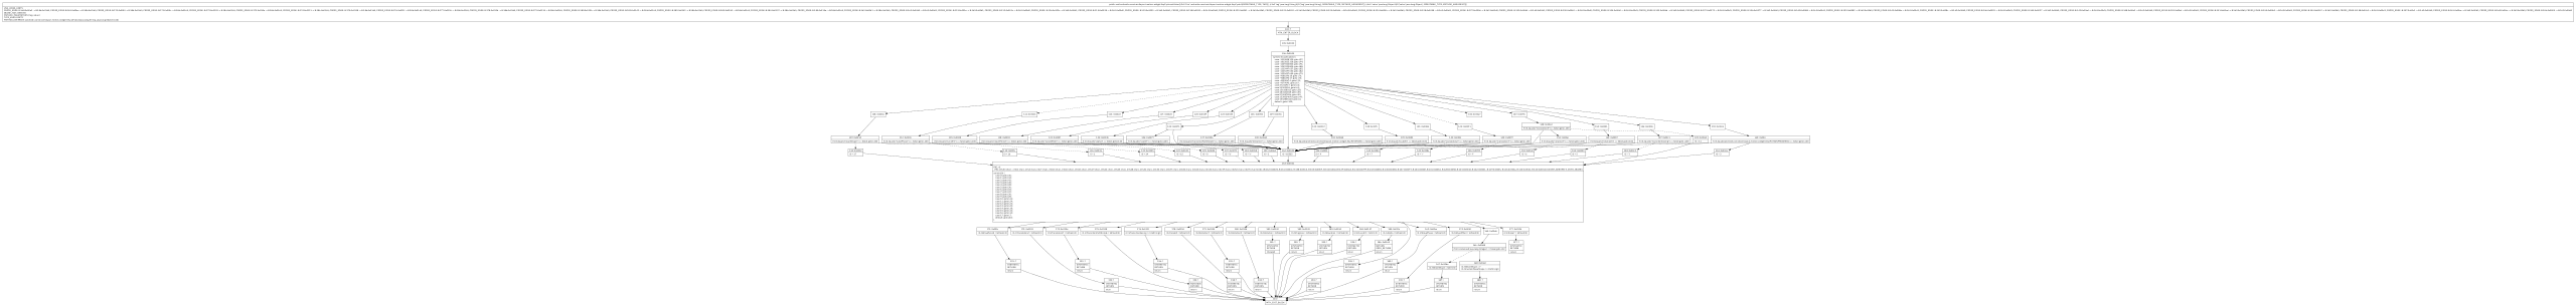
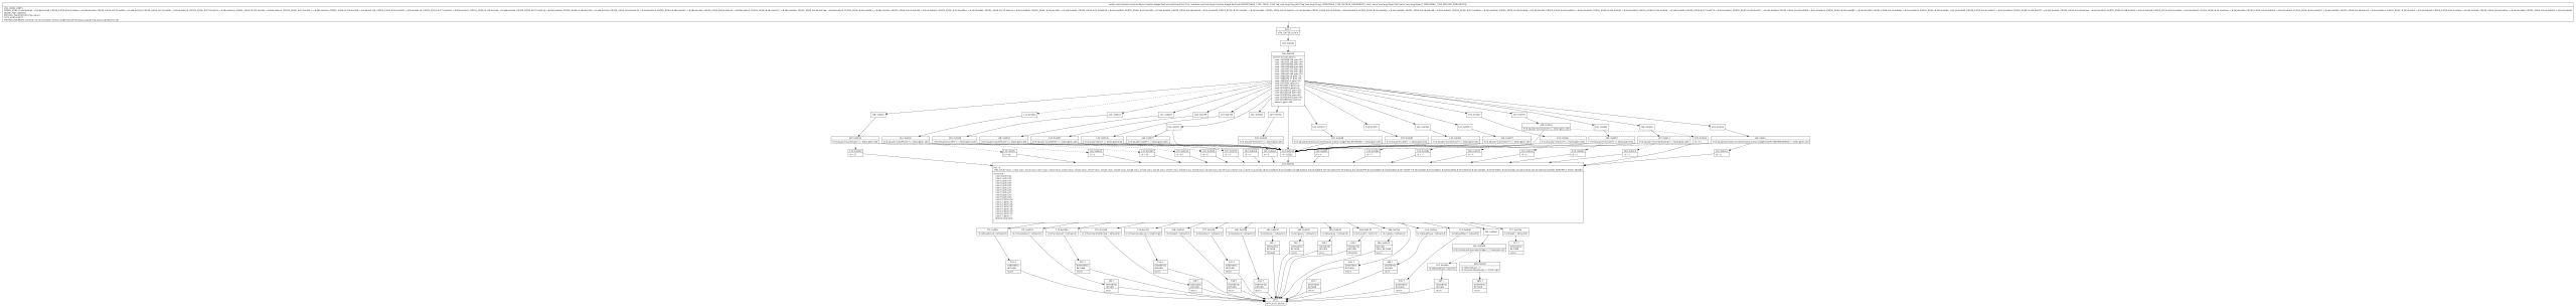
  digraph {
    fontname="IBM Plex Sans"
    node [fontname="IBM Plex Sans" shape=record]
    edge [fontname="IBM Plex Sans"]
    n1 [label="{103\:\ ?|MTH_ENTER_BLOCK\l}"]
    n2 [label="{105\:\ 0x0000}"]
    n3 [label="{106\:\ 0x0005|switch(r3.hashCode()) \{\l    case \-1913008125: goto L97;\l    case \-1812823328: goto L94;\l    case \-1249320806: goto L91;\l    case \-1249320805: goto L88;\l    case \-1225497657: goto L85;\l    case \-1225497656: goto L82;\l    case \-1225497655: goto L79;\l    case \-908189618: goto L76;\l    case \-908189617: goto L73;\l    case \-40300674: goto L70;\l    case \-4379043: goto L67;\l    case 37232917: goto L64;\l    case 92909918: goto L61;\l    case 156108012: goto L58;\l    case 184161818: goto L55;\l    case 579057826: goto L52;\l    case 1530034690: goto L49;\l    case 1532805160: goto L3;\l    default: goto L100;\l\}\l}"]
    n4 [label="{108\:\ 0x000a}"]
    n5 [label="{111\:\ 0x0016}"]
    n6 [label="{114\:\ 0x0022}"]
    n7 [label="{117\:\ 0x002d}"]
    n8 [label="{120\:\ 0x0039}"]
    n9 [label="{123\:\ 0x0045}"]
    n10 [label="{126\:\ 0x0050}"]
    n11 [label="{129\:\ 0x005c}"]
    n12 [label="{132\:\ 0x0067}"]
    n13 [label="{135\:\ 0x0071}"]
    n14 [label="{138\:\ 0x007c}"]
    n15 [label="{141\:\ 0x0086}"]
    n16 [label="{144\:\ 0x0091}"]
    n17 [label="{147\:\ 0x009c}"]
    n18 [label="{150\:\ 0x00a7}"]
    n19 [label="{153\:\ 0x00b1}"]
    n20 [label="{156\:\ 0x00bb}"]
    n21 [label="{159\:\ 0x00c6}"]
    n22 [label="{162\:\ 0x00d0|r0 = 65535\l}"]
    n23 [label="{109\:\ 0x0010|if (r3.equals(\"waveShape\") == false) goto L100\l}"]
    n24 [label="{112\:\ 0x001c|if (r3.equals(\"wavePhase\") == false) goto L100\l}"]
    n25 [label="{115\:\ 0x0028|if (r3.equals(\"curveFit\") == false) goto L100\l}"]
    n26 [label="{118\:\ 0x0033|if (r3.equals(\"wavePeriod\") == false) goto L100\l}"]
    n27 [label="{121\:\ 0x003f|if (r3.equals(\"waveOffset\") == false) goto L100\l}"]
    n28 [label="{124\:\ 0x004b|if (r3.equals(\"alpha\") == false) goto L100\l}"]
-   n29 [label="{127\:\ 0x0056|if (r3.equals(\"transitionPathRotate\") == false) goto L100\l}"]
    n30 [label="{130\:\ 0x0062|if (r3.equals(\"elevation\") == false) goto L100\l}"]
    n31 [label="{133\:\ 0x006d|if (r3.equals(androidx.constraintlayout.motion.widget.Key.ROTATION) == false) goto L100\l}"]
    n32 [label="{136\:\ 0x0077|if (r3.equals(\"scaleY\") == false) goto L100\l}"]
    n33 [label="{139\:\ 0x0082|if (r3.equals(\"scaleX\") == false) goto L100\l}"]
    n34 [label="{142\:\ 0x008c|if (r3.equals(\"translationZ\") == false) goto L100\l}"]
    n35 [label="{145\:\ 0x0097|if (r3.equals(\"translationY\") == false) goto L100\l}"]
    n36 [label="{148\:\ 0x00a2|if (r3.equals(\"translationX\") == false) goto L100\l}"]
    n37 [label="{151\:\ 0x00ad|if (r3.equals(\"rotationY\") == false) goto L100\l}"]
    n38 [label="{154\:\ 0x00b7|if (r3.equals(\"rotationX\") == false) goto L100\l}"]
    n39 [label="{157\:\ 0x00c1|if (r3.equals(\"transitionEasing\") == false) goto L100\l}"]
    n40 [label="{160\:\ 0x00cc|if (r3.equals(androidx.constraintlayout.motion.widget.Key.MOTIONPROGRESS) == false) goto L100\l}"]
    n41 [label="{163\:\ 0x00d1|PHI: r0 \l  PHI: (r0v53 char) = (r0v1 char), (r0v4 char), (r0v7 char), (r0v10 char), (r0v13 char), (r0v16 char), (r0v19 char), (r0v22 char), (r0v25 char), (r0v28 char), (r0v31 char), (r0v34 char), (r0v37 char), (r0v40 char), (r0v43 char), (r0v46 char), (r0v49 char), (r0v52 char), (r0v76 char) binds: [B:162:0x00d0, B:161:0x00ce, B:158:0x00c3, B:155:0x00b9, B:152:0x00af, B:149:0x00a4, B:146:0x0099, B:143:0x008e, B:140:0x0084, B:137:0x0079, B:134:0x006f, B:131:0x0064, B:128:0x0058, B:125:0x004d, B:122:0x0041, B:119:0x0035, B:116:0x002a, B:113:0x001e, B:110:0x0012] A[DONT_GENERATE, DONT_INLINE]\l|switch(r0) \{\l    case 0: goto L46;\l    case 1: goto L44;\l    case 2: goto L42;\l    case 3: goto L40;\l    case 4: goto L38;\l    case 5: goto L36;\l    case 6: goto L34;\l    case 7: goto L32;\l    case 8: goto L30;\l    case 9: goto L28;\l    case 10: goto L26;\l    case 11: goto L24;\l    case 12: goto L22;\l    case 13: goto L20;\l    case 14: goto L18;\l    case 15: goto L16;\l    case 16: goto L14;\l    case 17: goto L7;\l    default: goto L48;\l\}\l}"]
    n42 [label="{110\:\ 0x0012|r0 = 17\l}"]
    n43 [label="{165\:\ 0x00d6}"]
    n44 [label="{169\:\ 0x00ec|r2.mWavePhase = toFloat(r4)\l}"]
    n45 [label="{170\:\ 0x00f4|r2.mWaveOffset = toFloat(r4)\l}"]
    n46 [label="{171\:\ 0x00fc|r2.mWavePeriod = toFloat(r4)\l}"]
    n47 [label="{172\:\ 0x0103|r2.mTranslationZ = toFloat(r4)\l}"]
    n48 [label="{173\:\ 0x010a|r2.mTranslationY = toFloat(r4)\l}"]
    n49 [label="{175\:\ 0x0118|r2.mTransitionPathRotate = toFloat(r4)\l}"]
    n50 [label="{176\:\ 0x011f|r2.mTransitionEasing = r4.toString()\l}"]
    n51 [label="{177\:\ 0x0126|r2.mScaleY = toFloat(r4)\l}"]
    n52 [label="{178\:\ 0x012d|r2.mScaleX = toFloat(r4)\l}"]
    n53 [label="{179\:\ 0x0134|r2.mRotationY = toFloat(r4)\l}"]
    n54 [label="{180\:\ 0x013b|r2.mRotationX = toFloat(r4)\l}"]
    n55 [label="{181\:\ 0x0142|r2.mRotation = toFloat(r4)\l}"]
    n56 [label="{182\:\ 0x0149|r2.mProgress = toFloat(r4)\l}"]
    n57 [label="{183\:\ 0x0150|r2.mElevation = toFloat(r4)\l}"]
    n58 [label="{184\:\ 0x0157|r2.mCurveFit = toInt(r4)\l}"]
    n59 [label="{185\:\ 0x015e|r2.mAlpha = toFloat(r4)\l}"]
    n60 [label="{205\:\ ?|SYNTHETIC\lRETURN\l|return\l}"]
    n61 [label="{166\:\ 0x00d8|if ((r4 instanceof java.lang.Integer) == false) goto L12\l}"]
    n62 [label="{189\:\ ?|SYNTHETIC\lRETURN\l|return\l}"]
    n63 [label="{190\:\ ?|SYNTHETIC\lRETURN\l|return\l}"]
    n64 [label="{191\:\ ?|SYNTHETIC\lRETURN\l|return\l}"]
    n65 [label="{192\:\ ?|SYNTHETIC\lRETURN\l|return\l}"]
    n66 [label="{193\:\ ?|SYNTHETIC\lRETURN\l|return\l}"]
    n67 [label="{195\:\ ?|ROTATION\lRETURN\l|return\l}"]
    n68 [label="{196\:\ ?|SYNTHETIC\lRETURN\l|return\l}"]
    n69 [label="{197\:\ ?|SYNTHETIC\lRETURN\l|return\l}"]
    n70 [label="{198\:\ ?|SYNTHETIC\lRETURN\l|return\l}"]
    n71 [label="{199\:\ ?|SYNTHETIC\lRETURN\l|return\l}"]
    n72 [label="{200\:\ ?|SYNTHETIC\lRETURN\l|return\l}"]
    n73 [label="{201\:\ ?|SYNTHETIC\lRETURN\l|mScaleX\l}"]
    n74 [label="{202\:\ ?|SYNTHETIC\lRETURN\l|return\l}"]
    n75 [label="{203\:\ ?|SYNTHETIC\lRETURN\l|return\l}"]
-   n76 [label="{204\:\ ?|SYNTHETIC\lRETURN\l|return\l}"]
+   n76 [label="{204\:\ ?|SYNTHETIC\lRETURN\l|mRotation\l}"]
    n77 [label="{186\:\ 0x0165|RETURN\lORIG_RETURN\l|return\l}"]
    n78 [label="{104\:\ ?|MTH_EXIT_BLOCK\l}"]
    n79 [label="{167\:\ 0x00da|r2.mWaveShape = toInt(r4)\l}"]
    n80 [label="{168\:\ 0x00e2|r2.mWaveShape = 7\lr2.mCustomWaveShape = r4.toString()\l}"]
    n81 [label="{187\:\ ?|SYNTHETIC\lRETURN\l|return\l}"]
    n82 [label="{188\:\ ?|SYNTHETIC\lRETURN\l|return\l}"]
    n83 [label="{194\:\ ?|SYNTHETIC\lRETURN\l|return\l}"]
    n84 [label="{113\:\ 0x001e|r0 = 16\l}"]
    n85 [label="{116\:\ 0x002a|r0 = 1\l}"]
    n86 [label="{119\:\ 0x0035|r0 = 14\l}"]
    n87 [label="{122\:\ 0x0041|r0 = 15\l}"]
    n88 [label="{125\:\ 0x004d|r0 = 0\l}"]
    n89 [label="{128\:\ 0x0058|r0 = 'n'\l}"]
    n90 [label="{131\:\ 0x0064|r0 = 2\l}"]
    n91 [label="{134\:\ 0x006f|r0 = 4\l}"]
    n92 [label="{137\:\ 0x0079|r2 = 'b'\l}"]
    n93 [label="{140\:\ 0x0084|r0 = 7\l}"]
    n94 [label="{143\:\ 0x008e|r0 = 'r'\l}"]
    n95 [label="{146\:\ 0x0099|r0 = 'f'\l}"]
    n96 [label="{149\:\ 0x00a4|r0 = 11\l}"]
    n97 [label="{152\:\ 0x00af|r0 = 6\l}"]
    n98 [label="{155\:\ 0x00b9|r0 = 5\l}"]
    n99 [label="{158\:\ 0x00c3|r0 = 't'\l}"]
    n100 [label="{161\:\ 0x00ce|r0 = 3\l}"]
    n101 [label="{public void androidx.constraintlayout.motion.widget.KeyCycle.setValue((r2v0 'this' androidx.constraintlayout.motion.widget.KeyCycle A[IMMUTABLE_TYPE, THIS]), (r3v0 'tag' java.lang.String A[D('tag' java.lang.String), IMMUTABLE_TYPE, METHOD_ARGUMENT]), (r4v0 'value' java.lang.Object A[D('value' java.lang.Object), IMMUTABLE_TYPE, METHOD_ARGUMENT]))  | USE_LINES_HINTS\lCROSS_EDGE: B:168:0x00e2 \-\> B:186:0x0165, CROSS_EDGE: B:169:0x00ec \-\> B:186:0x0165, CROSS_EDGE: B:170:0x00f4 \-\> B:186:0x0165, CROSS_EDGE: B:171:0x00fc \-\> B:186:0x0165, CROSS_EDGE: B:172:0x0103 \-\> B:186:0x0165, CROSS_EDGE: B:173:0x010a \-\> B:186:0x0165, CROSS_EDGE: B:174:0x0111 \-\> B:186:0x0165, CROSS_EDGE: B:175:0x0118 \-\> B:186:0x0165, CROSS_EDGE: B:176:0x011f \-\> B:186:0x0165, CROSS_EDGE: B:177:0x0126 \-\> B:186:0x0165, CROSS_EDGE: B:178:0x012d \-\> B:186:0x0165, CROSS_EDGE: B:179:0x0134 \-\> B:186:0x0165, CROSS_EDGE: B:180:0x013b \-\> B:186:0x0165, CROSS_EDGE: B:181:0x0142 \-\> B:186:0x0165, CROSS_EDGE: B:182:0x0149 \-\> B:186:0x0165, CROSS_EDGE: B:183:0x0150 \-\> B:186:0x0165, CROSS_EDGE: B:184:0x0157 \-\> B:186:0x0165, CROSS_EDGE: B:185:0x015e \-\> B:186:0x0165, CROSS_EDGE: B:163:0x00d1 \-\> B:186:0x0165, CROSS_EDGE: B:162:0x00d0 \-\> B:163:0x00d1, CROSS_EDGE: B:113:0x001e \-\> B:163:0x00d1, CROSS_EDGE: B:112:0x001c \-\> B:162:0x00d0, CROSS_EDGE: B:116:0x002a \-\> B:163:0x00d1, CROSS_EDGE: B:115:0x0028 \-\> B:162:0x00d0, CROSS_EDGE: B:119:0x0035 \-\> B:163:0x00d1, CROSS_EDGE: B:118:0x0033 \-\> B:162:0x00d0, CROSS_EDGE: B:122:0x0041 \-\> B:163:0x00d1, CROSS_EDGE: B:121:0x003f \-\> B:162:0x00d0, CROSS_EDGE: B:125:0x004d \-\> B:163:0x00d1, CROSS_EDGE: B:124:0x004b \-\> B:162:0x00d0, CROSS_EDGE: B:128:0x0058 \-\> B:163:0x00d1, CROSS_EDGE: B:127:0x0056 \-\> B:162:0x00d0, CROSS_EDGE: B:131:0x0064 \-\> B:163:0x00d1, CROSS_EDGE: B:130:0x0062 \-\> B:162:0x00d0, CROSS_EDGE: B:134:0x006f \-\> B:163:0x00d1, CROSS_EDGE: B:133:0x006d \-\> B:162:0x00d0, CROSS_EDGE: B:137:0x0079 \-\> B:163:0x00d1, CROSS_EDGE: B:136:0x0077 \-\> B:162:0x00d0, CROSS_EDGE: B:140:0x0084 \-\> B:163:0x00d1, CROSS_EDGE: B:139:0x0082 \-\> B:162:0x00d0, CROSS_EDGE: B:143:0x008e \-\> B:163:0x00d1, CROSS_EDGE: B:142:0x008c \-\> B:162:0x00d0, CROSS_EDGE: B:146:0x0099 \-\> B:163:0x00d1, CROSS_EDGE: B:145:0x0097 \-\> B:162:0x00d0, CROSS_EDGE: B:149:0x00a4 \-\> B:163:0x00d1, CROSS_EDGE: B:148:0x00a2 \-\> B:162:0x00d0, CROSS_EDGE: B:152:0x00af \-\> B:163:0x00d1, CROSS_EDGE: B:151:0x00ad \-\> B:162:0x00d0, CROSS_EDGE: B:155:0x00b9 \-\> B:163:0x00d1, CROSS_EDGE: B:154:0x00b7 \-\> B:162:0x00d0, CROSS_EDGE: B:158:0x00c3 \-\> B:163:0x00d1, CROSS_EDGE: B:157:0x00c1 \-\> B:162:0x00d0, CROSS_EDGE: B:161:0x00ce \-\> B:163:0x00d1, CROSS_EDGE: B:160:0x00cc \-\> B:162:0x00d0, CROSS_EDGE: B:106:0x0005 \-\> B:162:0x00d0\lINLINE_NOT_NEEDED\lMETHOD_PARAMETERS: [tag, value]\lTYPE_VARS: EMPTY\lMETHOD_OVERRIDE: [androidx.constraintlayout.motion.widget.Key.setValue(java.lang.String, java.lang.Object):void]\l}"]
    n1 -> n2
    n2 -> n3
    n3 -> n4
    n3 -> n5 [style=dashed]
    n3 -> n6
    n3 -> n7
    n3 -> n8
    n3 -> n9
    n3 -> n10
    n3 -> n11
    n3 -> n12
    n3 -> n13
    n3 -> n14
    n3 -> n15
-   n3 -> n16 [style=dashed]
+   n3 -> n16
    n3 -> n17
    n3 -> n18
    n3 -> n19
    n3 -> n20
    n3 -> n21
    n3 -> n22
    n4 -> n23
    n5 -> n24
    n6 -> n25
    n7 -> n26
    n8 -> n27
    n9 -> n28
-   n10 -> n29
    n11 -> n30
    n12 -> n31
    n13 -> n22
    n13 -> n32
    n14 -> n33
    n15 -> n34
    n16 -> n35
    n17 -> n36
-   n36 -> n37
+   n18 -> n37
    n19 -> n38
    n20 -> n39
    n21 -> n40
    n22 -> n41
    n23 -> n22
    n23 -> n42 [style=dashed]
    n24 -> n22
    n24 -> n84 [style=dashed]
    n25 -> n22
    n25 -> n85 [style=dashed]
    n26 -> n22
    n26 -> n86 [style=dashed]
    n27 -> n22
    n27 -> n87 [style=dashed]
    n28 -> n22
    n28 -> n88 [style=dashed]
-   n29 -> n22
-   n29 -> n89 [style=dashed]
    n30 -> n22
    n30 -> n90 [style=dashed]
    n31 -> n22
    n31 -> n91 [style=dashed]
    n32 -> n92 [style=dashed]
    n33 -> n22
    n33 -> n93 [style=dashed]
    n34 -> n22
    n34 -> n94 [style=dashed]
    n35 -> n22
    n35 -> n95 [style=dashed]
    n36 -> n22
    n36 -> n96 [style=dashed]
    n37 -> n22
    n37 -> n97 [style=dashed]
    n38 -> n22
    n38 -> n98 [style=dashed]
    n39 -> n22
    n39 -> n99 [style=dashed]
    n40 -> n22
    n40 -> n100 [style=solid]
    n41 -> n43
    n41 -> n44
    n41 -> n45
    n41 -> n46
    n41 -> n47
    n41 -> n48
    n41 -> n49
    n41 -> n50
    n41 -> n51
    n41 -> n52
    n41 -> n53
    n41 -> n54
    n41 -> n55
    n41 -> n56
    n41 -> n57
    n41 -> n58
    n41 -> n59
    n41 -> n60
    n42 -> n41
    n43 -> n61
    n44 -> n62
    n45 -> n63
    n46 -> n64
    n47 -> n65
    n48 -> n66
    n49 -> n67
    n50 -> n68
    n51 -> n69
    n52 -> n70
    n53 -> n71
    n54 -> n72
    n55 -> n73
    n56 -> n74
    n57 -> n75
    n58 -> n76
    n59 -> n77
    n60 -> n78
    n61 -> n79 [style=dashed]
    n61 -> n80
    n62 -> n78
    n63 -> n78
    n64 -> n78
    n65 -> n78
    n66 -> n78
    n67 -> n78
    n68 -> n78
    n70 -> n78
    n71 -> n78
    n72 -> n78
    n73 -> n78
    n74 -> n78
    n75 -> n78
    n76 -> n78
    n77 -> n78
    n79 -> n81
    n80 -> n82
    n81 -> n78
    n83 -> n78
    n84 -> n41
    n85 -> n41
    n86 -> n41
    n87 -> n41
    n88 -> n41
    n89 -> n41
    n90 -> n41
    n91 -> n41
    n92 -> n41 [style=dashed]
    n93 -> n41
    n94 -> n41
    n95 -> n41
    n96 -> n41
    n97 -> n41
    n98 -> n41
    n99 -> n41
    n100 -> n41
    n101 -> n1
  }
